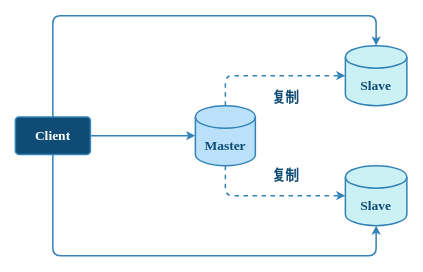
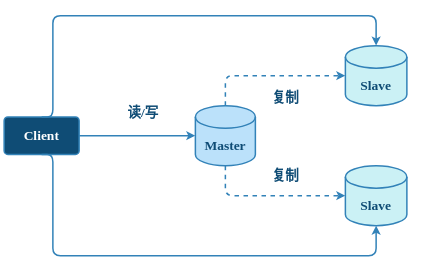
  <mxCell id="0" />
  <mxCell id="1" parent="0" />
  <mxCell id="2" style="edgeStyle=orthogonalEdgeStyle;rounded=1;orthogonalLoop=1;jettySize=auto;html=1;fontFamily=Comic Sans MS;fontSize=18;fontColor=#0F4C75;strokeColor=#3282B8;exitX=0.5;exitY=1;exitDx=0;exitDy=0;exitPerimeter=0;strokeWidth=2;dashed=1;entryX=0;entryY=0.5;entryDx=0;entryDy=0;entryPerimeter=0;" parent="1" source="4" target="5" edge="1"><mxGeometry relative="1" as="geometry" /></mxCell>
  <mxCell id="3" style="edgeStyle=orthogonalEdgeStyle;rounded=1;orthogonalLoop=1;jettySize=auto;html=1;fontFamily=Comic Sans MS;fontSize=18;fontColor=#0F4C75;strokeColor=#3282B8;strokeWidth=2;dashed=1;exitX=0.5;exitY=0;exitDx=0;exitDy=0;exitPerimeter=0;entryX=0;entryY=0.5;entryDx=0;entryDy=0;entryPerimeter=0;" parent="1" source="4" target="6" edge="1"><mxGeometry relative="1" as="geometry" /></mxCell>
  <mxCell id="4" value="&lt;b style=&quot;font-size: 18px;&quot;&gt;Master&lt;/b&gt;" style="shape=cylinder3;whiteSpace=wrap;html=1;boundedLbl=1;backgroundOutline=1;size=15;rounded=1;shadow=0;align=center;verticalAlign=middle;fontFamily=Comic Sans MS;fontSize=18;fontColor=#0F4C75;fillColor=#BBE1FA;strokeColor=#3282B8;strokeWidth=2;" parent="1" vertex="1"><mxGeometry x="260" y="140" width="80" height="80" as="geometry" /></mxCell>
  <mxCell id="5" value="&lt;b style=&quot;border-color: var(--border-color); font-size: 18px;&quot;&gt;Slave&lt;/b&gt;" style="shape=cylinder3;whiteSpace=wrap;html=1;boundedLbl=1;backgroundOutline=1;size=15;rounded=1;shadow=0;align=center;verticalAlign=middle;spacing=20;fontFamily=Comic Sans MS;fontSize=18;fontColor=#0F4C75;fillColor=#CBF1F5;strokeColor=#3282B8;strokeWidth=2;" parent="1" vertex="1"><mxGeometry x="460" y="220" width="82" height="80" as="geometry" /></mxCell>
  <mxCell id="6" value="&lt;b style=&quot;font-size: 18px;&quot;&gt;Slave&lt;/b&gt;" style="shape=cylinder3;whiteSpace=wrap;html=1;boundedLbl=1;backgroundOutline=1;size=15;rounded=1;shadow=0;align=center;verticalAlign=middle;spacing=20;fontFamily=Comic Sans MS;fontSize=18;fontColor=#0F4C75;fillColor=#CBF1F5;strokeColor=#3282B8;strokeWidth=2;" parent="1" vertex="1"><mxGeometry x="460" y="60" width="82" height="80" as="geometry" /></mxCell>
  <mxCell id="7" value="复制" style="text;html=1;align=center;verticalAlign=middle;resizable=0;points=[];autosize=1;strokeColor=none;fillColor=none;fontSize=18;fontFamily=Comic Sans MS;fontColor=#0F4C75;fontStyle=1;strokeWidth=2;" parent="1" vertex="1"><mxGeometry x="350" y="110" width="60" height="40" as="geometry" /></mxCell>
  <mxCell id="8" value="复制" style="text;html=1;align=center;verticalAlign=middle;resizable=0;points=[];autosize=1;strokeColor=none;fillColor=none;fontSize=18;fontFamily=Comic Sans MS;fontColor=#0F4C75;fontStyle=1;strokeWidth=2;" parent="1" vertex="1"><mxGeometry x="350" y="213" width="60" height="40" as="geometry" /></mxCell>
- <mxCell id="9" value="&lt;b style=&quot;font-size: 18px;&quot;&gt;Client&lt;/b&gt;" style="rounded=1;arcSize=10;whiteSpace=wrap;html=1;align=center;fontColor=#FFFFFF;strokeColor=#3282B8;fillColor=#0F4C75;shadow=0;fontFamily=Comic Sans MS;fontSize=18;container=0;verticalAlign=middle;fontStyle=0;strokeWidth=2;" parent="1" vertex="1"><mxGeometry x="20" y="155" width="100" height="50" as="geometry" /></mxCell>
+ <mxCell id="9" value="&lt;b style=&quot;font-size: 18px;&quot;&gt;Client&lt;/b&gt;" style="rounded=1;arcSize=10;whiteSpace=wrap;html=1;align=center;fontColor=#FFFFFF;strokeColor=#3282B8;fillColor=#0F4C75;shadow=0;fontFamily=Comic Sans MS;fontSize=18;container=0;verticalAlign=middle;fontStyle=0;strokeWidth=2;" parent="1" vertex="1"><mxGeometry x="5" y="155" width="100" height="50" as="geometry" /></mxCell>
  <mxCell id="10" style="edgeStyle=orthogonalEdgeStyle;shape=connector;rounded=0;orthogonalLoop=1;jettySize=auto;html=1;entryX=0;entryY=0.5;entryDx=0;entryDy=0;entryPerimeter=0;labelBackgroundColor=default;strokeColor=#3282B8;strokeWidth=2;align=center;verticalAlign=middle;fontFamily=Comic Sans MS;fontSize=18;fontColor=#0F4C75;endArrow=classic;" parent="1" source="9" target="4" edge="1"><mxGeometry relative="1" as="geometry" /></mxCell>
+ <mxCell id="11" value="&lt;b style=&quot;font-size: 18px;&quot;&gt;读/写&lt;/b&gt;" style="text;html=1;align=center;verticalAlign=middle;resizable=0;points=[];autosize=1;strokeColor=none;fillColor=none;fontSize=18;fontFamily=Comic Sans MS;fontColor=#0F4C75;strokeWidth=2;" parent="1" vertex="1"><mxGeometry x="155" y="130" width="70" height="40" as="geometry" /></mxCell>
  <mxCell id="12" style="edgeStyle=orthogonalEdgeStyle;shape=connector;rounded=1;orthogonalLoop=1;jettySize=auto;html=1;entryX=0.5;entryY=1;entryDx=0;entryDy=0;entryPerimeter=0;labelBackgroundColor=default;strokeColor=#3282B8;strokeWidth=2;align=center;verticalAlign=middle;fontFamily=Comic Sans MS;fontSize=18;fontColor=#0F4C75;endArrow=classic;exitX=0.5;exitY=1;exitDx=0;exitDy=0;" parent="1" source="9" target="5" edge="1"><mxGeometry relative="1" as="geometry"><Array as="points"><mxPoint x="70" y="340" /><mxPoint x="501" y="340" /></Array></mxGeometry></mxCell>
  <mxCell id="13" style="edgeStyle=orthogonalEdgeStyle;shape=connector;rounded=1;orthogonalLoop=1;jettySize=auto;html=1;entryX=0.5;entryY=0;entryDx=0;entryDy=0;entryPerimeter=0;labelBackgroundColor=default;strokeColor=#3282B8;strokeWidth=2;align=center;verticalAlign=middle;fontFamily=Comic Sans MS;fontSize=18;fontColor=#0F4C75;endArrow=classic;exitX=0.5;exitY=0;exitDx=0;exitDy=0;" parent="1" source="9" target="6" edge="1"><mxGeometry relative="1" as="geometry"><Array as="points"><mxPoint x="70" y="20" /><mxPoint x="501" y="20" /></Array></mxGeometry></mxCell>
